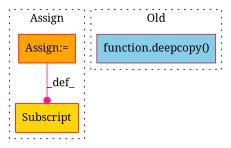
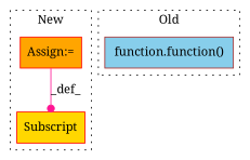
  digraph {
    fontname="Noto Serif"
    node [shape=box style=filled color=red fontname="Noto Serif"]
    n1 [a=63 l="19,0" label=Subscript s="7083,0" fillcolor=gold]
    n2 [a=68 l=3 label="Assign:=" s=7102 fillcolor=orange]
-   n3 [a=75 l="9,1" label="function.deepcopy()" s="6648,6670" fillcolor=skyblue color=brown]
+   n3 [a=75 l="9,1" label="function.function()" s="6648,6670" fillcolor=skyblue color=brown]
    subgraph cluster_1 {
-     label=Assign
+     label=New
      style=dotted
      n1
      n2
    }
    subgraph cluster_2 {
      label=Old
      style=dotted
      n3
    }
    n2 -> n1 [label=_def_ color=deeppink arrowhead=dot fontname="Noto Serif"]
  }
